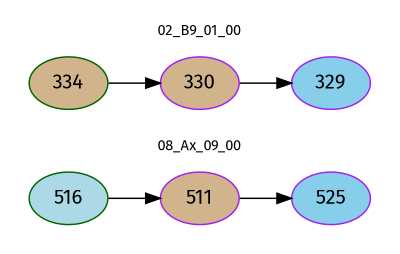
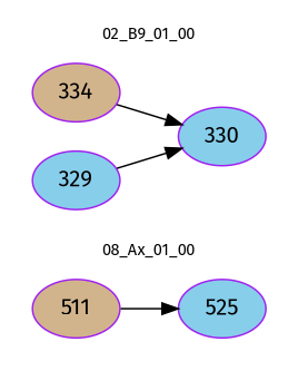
  digraph {
    fontname="Fira Sans"
    rankdir=LR
    node [color=purple fillcolor=skyblue fontname="Fira Sans" style=filled]
    edge [color=black fontname="Fira Sans"]
-   n1 [color=darkgreen fillcolor=lightblue label=516]
    n2 [fillcolor=tan label=511]
    n3 [label=525]
-   n4 [color=darkgreen fillcolor=tan label=334]
-   n5 [fillcolor=tan label=330]
+   n4 [fillcolor=tan label=334]
+   n5 [label=330]
    n6 [label=329]
    subgraph cluster_1 {
      color=white
      fontsize=10
-     label="08_Ax_09_00"
-     n1
+     label="08_Ax_01_00"
      n2
      n3
    }
    subgraph cluster_2 {
      color=white
      fontsize=10
      label="02_B9_01_00"
      n4
      n5
      n6
    }
-   n1 -> n2
    n2 -> n3
    n4 -> n5
-   n5 -> n6
+   n6 -> n5
  }
